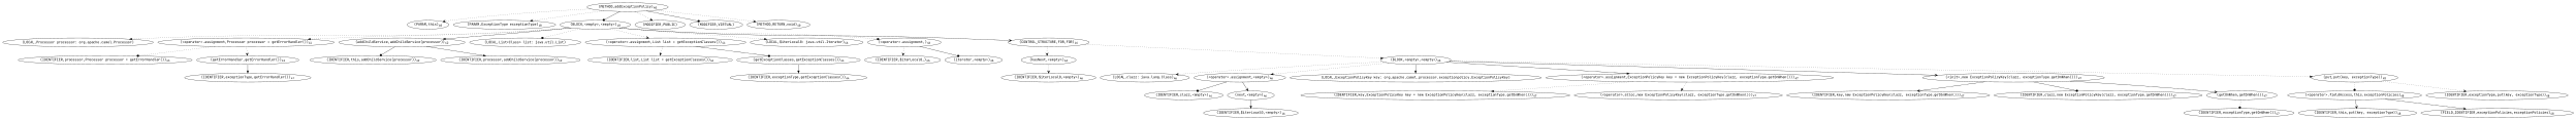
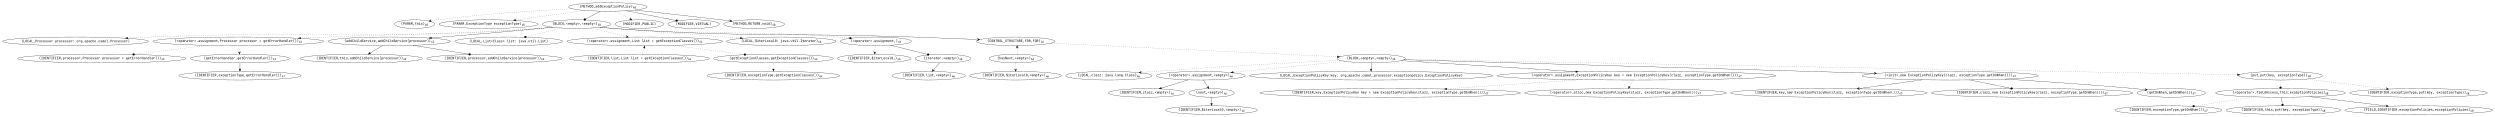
  digraph {
    fontname="JetBrains Mono"
    node [fontname="JetBrains Mono"]
    edge [arrowhead=vee fontname="JetBrains Mono" style=dotted]
    n1 [label=<(METHOD,addExceptionPolicy)<SUB>40</SUB>>]
    n2 [label=<(PARAM,this)<SUB>40</SUB>>]
    n3 [label=<(PARAM,ExceptionType exceptionType)<SUB>40</SUB>>]
    n4 [label=<(BLOCK,&lt;empty&gt;,&lt;empty&gt;)<SUB>40</SUB>>]
    n5 [label=<(MODIFIER,PUBLIC)>]
    n6 [label=<(MODIFIER,VIRTUAL)>]
    n7 [label=<(METHOD_RETURN,void)<SUB>40</SUB>>]
    n8 [label=<(LOCAL,Processor processor: org.apache.camel.Processor)>]
    n9 [label=<(&lt;operator&gt;.assignment,Processor processor = getErrorHandler())<SUB>41</SUB>>]
    n10 [label=<(addChildService,addChildService(processor))<SUB>42</SUB>>]
    n11 [label=<(LOCAL,List&lt;Class&gt; list: java.util.List)>]
    n12 [label=<(&lt;operator&gt;.assignment,List list = getExceptionClasses())<SUB>44</SUB>>]
    n13 [label=<(LOCAL,$iterLocal0: java.util.Iterator)<SUB>46</SUB>>]
    n14 [label=<(&lt;operator&gt;.assignment,)<SUB>46</SUB>>]
    n15 [label=<(CONTROL_STRUCTURE,FOR,FOR)<SUB>46</SUB>>]
    n16 [label=<(IDENTIFIER,processor,Processor processor = getErrorHandler())<SUB>41</SUB>>]
    n17 [label=<(getErrorHandler,getErrorHandler())<SUB>41</SUB>>]
    n18 [label=<(IDENTIFIER,this,addChildService(processor))<SUB>42</SUB>>]
    n19 [label=<(IDENTIFIER,processor,addChildService(processor))<SUB>42</SUB>>]
    n20 [label=<(IDENTIFIER,list,List list = getExceptionClasses())<SUB>44</SUB>>]
    n21 [label=<(getExceptionClasses,getExceptionClasses())<SUB>44</SUB>>]
    n22 [label=<(IDENTIFIER,$iterLocal0,)<SUB>46</SUB>>]
    n23 [label=<(iterator,&lt;empty&gt;)<SUB>46</SUB>>]
    n24 [label=<(hasNext,&lt;empty&gt;)<SUB>46</SUB>>]
    n25 [label=<(BLOCK,&lt;empty&gt;,&lt;empty&gt;)<SUB>46</SUB>>]
    n26 [label=<(IDENTIFIER,exceptionType,getErrorHandler())<SUB>41</SUB>>]
    n27 [label=<(IDENTIFIER,exceptionType,getExceptionClasses())<SUB>44</SUB>>]
+   n28 [label=<(IDENTIFIER,list,&lt;empty&gt;)<SUB>46</SUB>>]
    n29 [label=<(IDENTIFIER,$iterLocal0,&lt;empty&gt;)<SUB>46</SUB>>]
    n30 [label=<(LOCAL,clazz: java.lang.Class)<SUB>46</SUB>>]
    n31 [label=<(&lt;operator&gt;.assignment,&lt;empty&gt;)<SUB>46</SUB>>]
    n32 [label=<(LOCAL,ExceptionPolicyKey key: org.apache.camel.processor.exceptionpolicy.ExceptionPolicyKey)>]
    n33 [label=<(&lt;operator&gt;.assignment,ExceptionPolicyKey key = new ExceptionPolicyKey(clazz, exceptionType.getOnWhen()))<SUB>47</SUB>>]
    n34 [label=<(&lt;init&gt;,new ExceptionPolicyKey(clazz, exceptionType.getOnWhen()))<SUB>47</SUB>>]
    n35 [label=<(put,put(key, exceptionType))<SUB>48</SUB>>]
    n36 [label=<(IDENTIFIER,clazz,&lt;empty&gt;)<SUB>46</SUB>>]
    n37 [label=<(next,&lt;empty&gt;)<SUB>46</SUB>>]
    n38 [label=<(IDENTIFIER,key,ExceptionPolicyKey key = new ExceptionPolicyKey(clazz, exceptionType.getOnWhen()))<SUB>47</SUB>>]
    n39 [label=<(&lt;operator&gt;.alloc,new ExceptionPolicyKey(clazz, exceptionType.getOnWhen()))<SUB>47</SUB>>]
    n40 [label=<(IDENTIFIER,key,new ExceptionPolicyKey(clazz, exceptionType.getOnWhen()))<SUB>47</SUB>>]
    n41 [label=<(IDENTIFIER,clazz,new ExceptionPolicyKey(clazz, exceptionType.getOnWhen()))<SUB>47</SUB>>]
    n42 [label=<(getOnWhen,getOnWhen())<SUB>47</SUB>>]
    n43 [label=<(&lt;operator&gt;.fieldAccess,this.exceptionPolicies)<SUB>48</SUB>>]
    n44 [label=<(IDENTIFIER,exceptionType,put(key, exceptionType))<SUB>48</SUB>>]
    n45 [label=<(IDENTIFIER,$iterLocal0,&lt;empty&gt;)<SUB>46</SUB>>]
    n46 [label=<(IDENTIFIER,exceptionType,getOnWhen())<SUB>47</SUB>>]
    n47 [label=<(IDENTIFIER,this,put(key, exceptionType))<SUB>48</SUB>>]
    n48 [label=<(FIELD_IDENTIFIER,exceptionPolicies,exceptionPolicies)<SUB>48</SUB>>]
    n1 -> n2
    n1 -> n3
    n1 -> n4 [arrowhead=dot style=solid]
    n1 -> n5
    n1 -> n6 [arrowhead=dot style=solid]
-   n1 -> n7
+   n1 -> n7 [style=solid]
    n4 -> n8 [arrowhead=normal]
    n4 -> n9 [arrowhead=normal]
    n4 -> n10 [arrowhead=normal style=solid]
    n4 -> n11 [arrowhead=dot]
    n4 -> n12
    n4 -> n13 [arrowhead=normal]
    n4 -> n14 [arrowhead=dot]
    n4 -> n15 [style=solid]
    n9 -> n16 [arrowhead=dot]
    n9 -> n17
-   n10 -> n18 [arrowhead=dot style=solid]
-   n10 -> n19 [arrowhead=normal style=solid]
-   n12 -> n20 [arrowhead=normal]
-   n12 -> n21 [arrowhead=dot style=solid]
+   n10 -> n18 [arrowhead=normal style=solid]
+   n10 -> n19 [arrowhead=dot style=solid]
+   n20 -> n12 [arrowhead=normal]
+   n12 -> n21 [arrowhead=dot]
    n14 -> n22
    n14 -> n23 [arrowhead=dot style=solid]
-   n15 -> n24
+   n24 -> n15
    n15 -> n25 [arrowhead=normal]
    n17 -> n26 [arrowhead=normal style=solid]
-   n21 -> n27 [arrowhead=normal style=solid]
+   n21 -> n27 [arrowhead=normal]
+   n23 -> n28 [style=solid]
    n24 -> n29
    n25 -> n30
    n25 -> n31 [arrowhead=normal]
    n25 -> n32 [arrowhead=normal style=solid]
    n25 -> n33 [arrowhead=normal style=solid]
    n25 -> n34 [style=solid]
    n25 -> n35 [arrowhead=normal]
-   n31 -> n36 [arrowhead=dot style=solid]
+   n31 -> n36 [arrowhead=normal style=solid]
    n31 -> n37 [style=solid]
    n33 -> n38 [arrowhead=normal]
    n33 -> n39 [arrowhead=normal]
    n34 -> n40 [style=solid]
    n34 -> n41 [arrowhead=dot style=solid]
    n34 -> n42 [style=solid]
    n35 -> n43 [arrowhead=dot]
    n35 -> n44
    n37 -> n45 [arrowhead=normal style=solid]
-   n42 -> n46 [arrowhead=dot]
-   n43 -> n47 [style=solid]
+   n43 -> n46 [arrowhead=dot]
+   n43 -> n47 [arrowhead=dot style=solid]
    n43 -> n48 [style=solid]
  }
